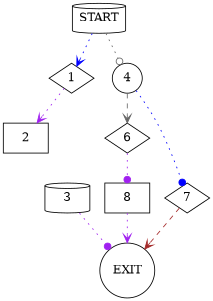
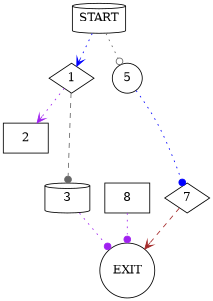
  digraph {
    node [shape=diamond]
    edge [arrowhead=vee color=purple style=dotted]
    n1 [label=START shape=cylinder]
    1
-   5 [shape=circle label=4]
+   5 [shape=circle]
    2 [shape=box]
    3 [shape=cylinder]
-   6
    7
    n8 [label=EXIT shape=circle]
    8 [shape=box]
    n1 -> 1 [color=blue]
    n1 -> 5 [arrowhead=odot color=gray40]
    1 -> 2
-   5 -> 6 [color=gray40 style=dashed]
+   1 -> 3 [arrowhead=dot color=gray40 style=dashed]
    5 -> 7 [arrowhead=dot color=blue]
    3 -> n8 [arrowhead=dot]
-   6 -> 8 [arrowhead=dot]
    7 -> n8 [color=brown style=dashed]
-   8 -> n8
+   8 -> n8 [arrowhead=dot]
  }
